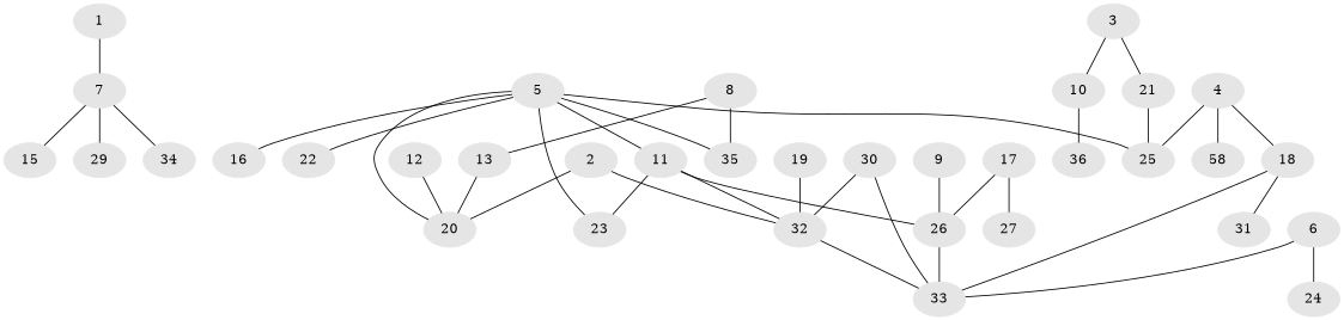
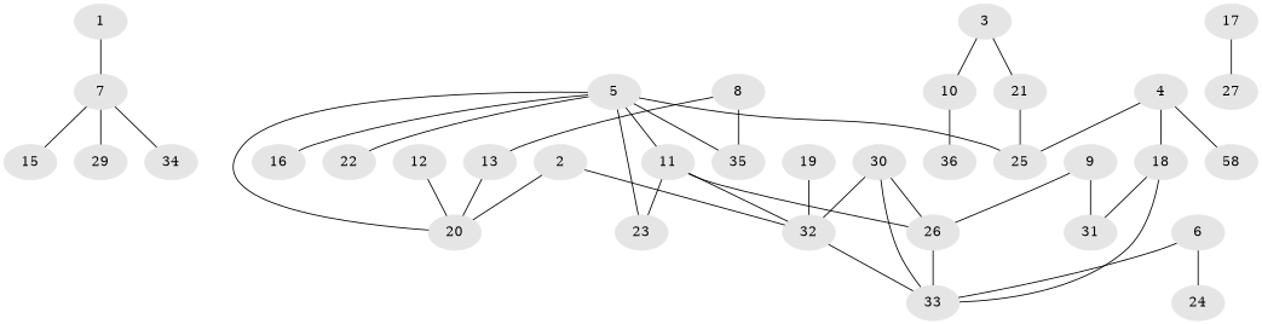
  graph {
    node [color=gray90 style=filled]
    edge [weight=1.0]
    1
    7
    15
    29
    34
    2
    20
    32
    33
    3
    10
    21
    36
    25
    4
    18
    n17 [label=58]
    31
    5
    11
    16
    22
    23
    35
    26
    13
    6
    24
    8
    9
    12
    17
    27
    19
    30
    1 -- 7
    7 -- 15
    7 -- 29
    7 -- 34
    2 -- 20
    2 -- 32
    32 -- 33
    3 -- 10
    3 -- 21
    10 -- 36
    21 -- 25
    4 -- 25
    4 -- 18
    4 -- n17
    18 -- 33
    18 -- 31
    5 -- 20
    5 -- 25
    5 -- 11
    5 -- 16
    5 -- 22
    5 -- 23
    5 -- 35
    11 -- 32
    11 -- 23
    11 -- 26
    26 -- 33
    13 -- 20
    6 -- 33
    6 -- 24
    8 -- 35 [weight=2.0]
    8 -- 13
+   9 -- 31
    9 -- 26
    12 -- 20
-   17 -- 26
+   30 -- 26
    17 -- 27
    19 -- 32
    30 -- 32
    30 -- 33
  }
